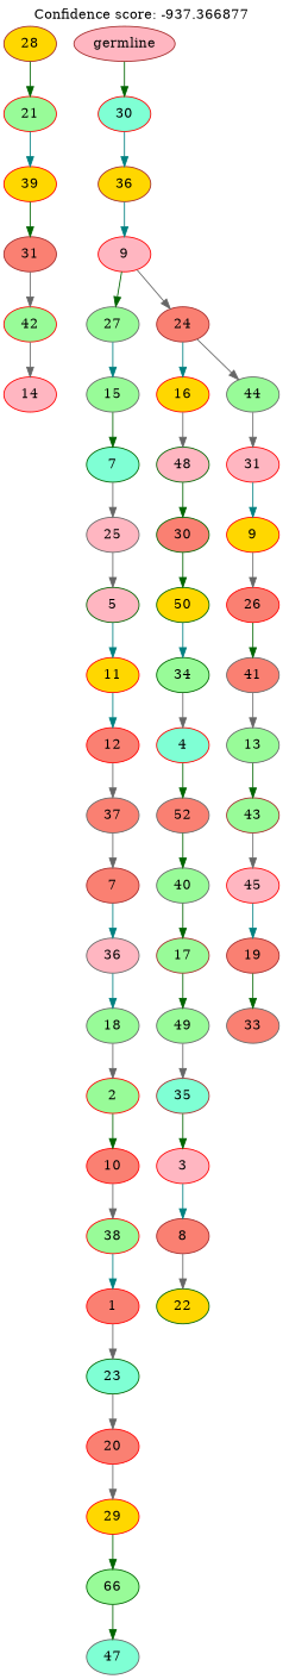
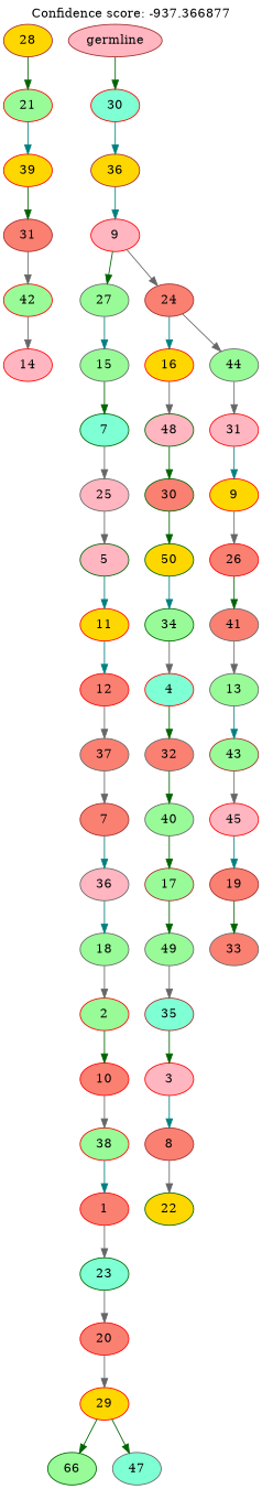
  digraph {
    label="Confidence score: -937.366877"
    labelloc=t
    node [color=red fillcolor=palegreen style=filled]
    edge [color=gray40]
    n1 [label=42]
    n2 [fillcolor=lightpink label=14]
    n3 [color=brown fillcolor=salmon label=31]
    n4 [fillcolor=gold label=39]
    n5 [label=21]
    n6 [color=brown fillcolor=gold label=28]
    n7 [color=darkgreen label=66]
    n8 [color=gray40 fillcolor=aquamarine label=47]
    n9 [fillcolor=gold label=29]
    n10 [fillcolor=salmon label=20]
    n11 [color=darkgreen fillcolor=aquamarine label=23]
    n12 [fillcolor=salmon label=1]
    n13 [label=38]
    n14 [fillcolor=salmon label=10]
    n15 [label=2]
    n16 [color=gray40 label=18]
    n17 [color=gray40 fillcolor=lightpink label=36]
    n18 [color=brown fillcolor=salmon label=7]
    n19 [color=gray40 fillcolor=salmon label=37]
    n20 [fillcolor=salmon label=12]
    n21 [fillcolor=gold label=11]
    n22 [color=darkgreen fillcolor=lightpink label=5]
    n23 [color=gray40 fillcolor=lightpink label=25]
    n24 [color=darkgreen fillcolor=aquamarine label=7]
    n25 [color=gray40 label=15]
    n26 [color=gray40 label=27]
    n27 [color=brown fillcolor=salmon label=8]
    n28 [color=darkgreen fillcolor=gold label=22]
    n29 [fillcolor=lightpink label=3]
    n30 [color=brown fillcolor=aquamarine label=35]
    n31 [color=gray40 label=49]
    n32 [color=brown label=17]
    n33 [color=gray40 label=40]
-   n34 [color=gray40 fillcolor=salmon label=52]
+   n34 [color=gray40 fillcolor=salmon label=32]
    n35 [fillcolor=aquamarine label=4]
    n36 [color=darkgreen label=34]
    n37 [color=darkgreen fillcolor=gold label=50]
    n38 [color=darkgreen fillcolor=salmon label=30]
    n39 [color=darkgreen fillcolor=lightpink label=48]
    n40 [fillcolor=gold label=16]
    n41 [color=brown fillcolor=salmon label=19]
    n42 [color=gray40 fillcolor=salmon label=33]
    n43 [fillcolor=lightpink label=45]
    n44 [color=brown label=43]
    n45 [color=gray40 label=13]
    n46 [color=gray40 fillcolor=salmon label=41]
    n47 [fillcolor=salmon label=26]
    n48 [fillcolor=gold label=9]
    n49 [fillcolor=lightpink label=31]
    n50 [color=gray40 label=44]
    n51 [color=brown fillcolor=salmon label=24]
    n52 [fillcolor=lightpink label=9]
    n53 [color=brown fillcolor=gold label=36]
    n54 [fillcolor=aquamarine label=30]
    n55 [color=brown fillcolor=lightpink label=germline]
    n1 -> n2
    n3 -> n1
    n4 -> n3 [color=darkgreen]
    n5 -> n4 [color=teal]
    n6 -> n5 [color=darkgreen]
-   n7 -> n8 [color=darkgreen]
+   n9 -> n8 [color=darkgreen]
    n9 -> n7 [color=darkgreen]
    n10 -> n9
    n11 -> n10
    n12 -> n11
    n13 -> n12 [color=teal]
    n14 -> n13
    n15 -> n14 [color=darkgreen]
    n16 -> n15
    n17 -> n16 [color=teal]
    n18 -> n17 [color=teal]
    n19 -> n18
    n20 -> n19
    n21 -> n20 [color=teal]
    n22 -> n21 [color=teal]
    n23 -> n22
    n24 -> n23
    n25 -> n24 [color=darkgreen]
    n26 -> n25 [color=teal]
    n27 -> n28
    n29 -> n27 [color=teal]
    n30 -> n29 [color=darkgreen]
    n31 -> n30
    n32 -> n31 [color=darkgreen]
    n33 -> n32 [color=darkgreen]
    n34 -> n33 [color=darkgreen]
    n35 -> n34 [color=darkgreen]
    n36 -> n35
    n37 -> n36 [color=teal]
    n38 -> n37 [color=darkgreen]
    n39 -> n38 [color=darkgreen]
    n40 -> n39
    n41 -> n42 [color=darkgreen]
    n43 -> n41 [color=teal]
    n44 -> n43
-   n45 -> n44 [color=darkgreen]
+   n45 -> n44 [color=teal]
    n46 -> n45
    n47 -> n46 [color=darkgreen]
    n48 -> n47
    n49 -> n48 [color=teal]
    n50 -> n49
    n51 -> n40 [color=teal]
    n51 -> n50
    n52 -> n26 [color=darkgreen]
    n52 -> n51
    n53 -> n52 [color=teal]
    n54 -> n53 [color=teal]
    n55 -> n54 [color=darkgreen]
  }
